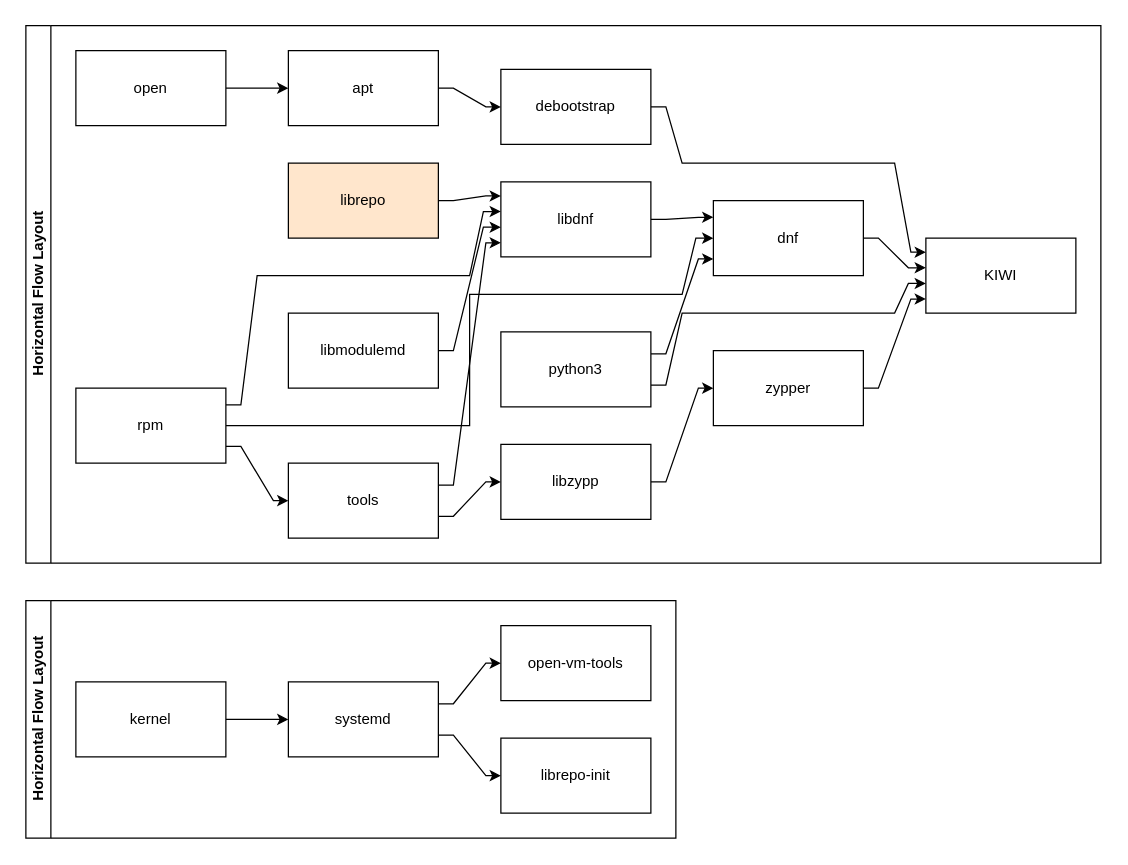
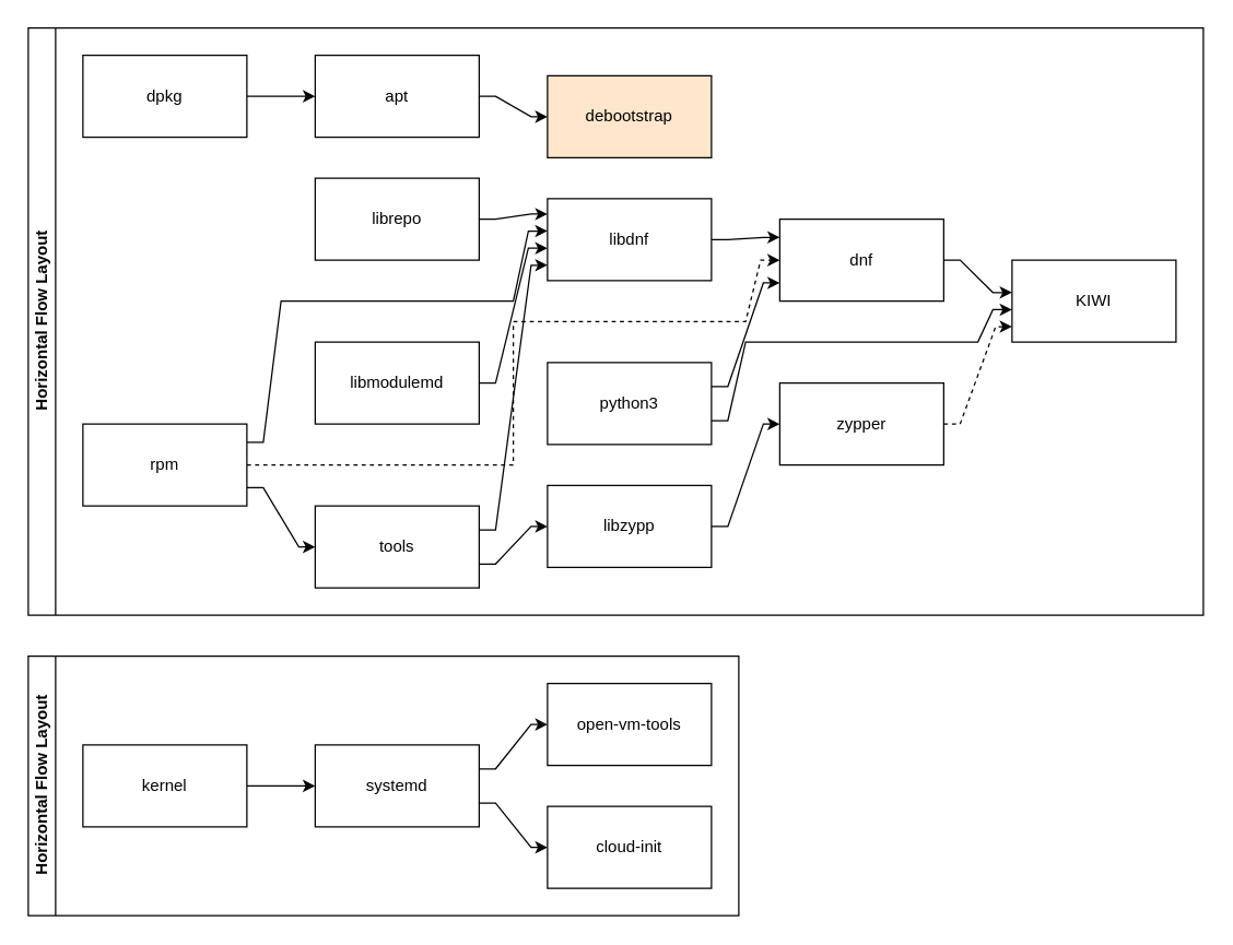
  <mxCell id="0" />
  <mxCell id="1" parent="0" />
  <mxCell id="2" value="Horizontal Flow Layout" style="swimlane;html=1;startSize=20;horizontal=0;childLayout=flowLayout;flowOrientation=west;resizable=0;interRankCellSpacing=50;containerType=tree;" vertex="1" parent="1"><mxGeometry width="860" height="430" as="geometry" x="20" y="20" /></mxCell>
  <mxCell id="3" value="KIWI" style="rounded=0;whiteSpace=wrap;html=1;" vertex="1" parent="2"><mxGeometry x="720" y="170" width="120" height="60" as="geometry" /></mxCell>
  <mxCell id="4" style="edgeStyle=orthogonalEdgeStyle;rounded=0;orthogonalLoop=1;jettySize=auto;html=1;noEdgeStyle=1;orthogonal=1;" edge="1" parent="2" source="5" target="3"><mxGeometry relative="1" as="geometry"><Array as="points"><mxPoint x="682" y="170" /><mxPoint x="706" y="193.75" /></Array></mxGeometry></mxCell>
  <mxCell id="5" value="dnf" style="rounded=0;whiteSpace=wrap;html=1;" vertex="1" parent="2"><mxGeometry x="550" y="140" width="120" height="60" as="geometry" /></mxCell>
- <mxCell id="6" style="edgeStyle=orthogonalEdgeStyle;rounded=0;orthogonalLoop=1;jettySize=auto;html=1;noEdgeStyle=1;orthogonal=1;" edge="1" parent="2" source="7" target="3"><mxGeometry relative="1" as="geometry"><Array as="points"><mxPoint x="682" y="290" /><mxPoint x="708" y="218.75" /></Array></mxGeometry></mxCell>
+ <mxCell id="6" style="edgeStyle=orthogonalEdgeStyle;rounded=0;orthogonalLoop=1;jettySize=auto;html=1;noEdgeStyle=1;orthogonal=1;dashed=1;" edge="1" parent="2" source="7" target="3"><mxGeometry relative="1" as="geometry"><Array as="points"><mxPoint x="682" y="290" /><mxPoint x="708" y="218.75" /></Array></mxGeometry></mxCell>
  <mxCell id="7" value="zypper" style="rounded=0;whiteSpace=wrap;html=1;" vertex="1" parent="2"><mxGeometry x="550" y="260" width="120" height="60" as="geometry" /></mxCell>
  <mxCell id="8" value="apt" style="rounded=0;whiteSpace=wrap;html=1;" vertex="1" parent="2"><mxGeometry x="210" y="20" width="120" height="60" as="geometry" /></mxCell>
  <mxCell id="9" style="edgeStyle=orthogonalEdgeStyle;rounded=0;orthogonalLoop=1;jettySize=auto;html=1;noEdgeStyle=1;orthogonal=1;" edge="1" parent="2" source="10" target="8"><mxGeometry relative="1" as="geometry"><Array as="points"><mxPoint x="172" y="50" /><mxPoint x="198" y="50" /></Array></mxGeometry></mxCell>
- <mxCell id="10" value="open" style="rounded=0;whiteSpace=wrap;html=1;" vertex="1" parent="2"><mxGeometry x="40" y="20" width="120" height="60" as="geometry" /></mxCell>
- <mxCell id="11" style="edgeStyle=orthogonalEdgeStyle;rounded=0;orthogonalLoop=1;jettySize=auto;html=1;noEdgeStyle=1;orthogonal=1;" edge="1" parent="2" source="12" target="3"><mxGeometry relative="1" as="geometry"><Array as="points"><mxPoint x="512" y="65" /><mxPoint x="525" y="110" /><mxPoint x="695" y="110" /><mxPoint x="708" y="181.25" /></Array></mxGeometry></mxCell>
- <mxCell id="12" value="debootstrap" style="rounded=0;whiteSpace=wrap;html=1;" vertex="1" parent="2"><mxGeometry x="380" y="35" width="120" height="60" as="geometry" /></mxCell>
+ <mxCell id="10" value="dpkg" style="rounded=0;whiteSpace=wrap;html=1;" vertex="1" parent="2"><mxGeometry x="40" y="20" width="120" height="60" as="geometry" /></mxCell>
+ <mxCell id="12" value="debootstrap" style="rounded=0;whiteSpace=wrap;html=1;fillColor=#ffe6cc;" vertex="1" parent="2"><mxGeometry x="380" y="35" width="120" height="60" as="geometry" /></mxCell>
  <mxCell id="13" style="edgeStyle=orthogonalEdgeStyle;rounded=0;orthogonalLoop=1;jettySize=auto;html=1;noEdgeStyle=1;orthogonal=1;" edge="1" parent="2" source="8" target="12"><mxGeometry relative="1" as="geometry"><Array as="points"><mxPoint x="342" y="50" /><mxPoint x="368" y="65" /></Array></mxGeometry></mxCell>
  <mxCell id="14" value="tools" style="rounded=0;whiteSpace=wrap;html=1;" vertex="1" parent="2"><mxGeometry x="210" y="350" width="120" height="60" as="geometry" /></mxCell>
- <mxCell id="15" value="librepo" style="rounded=0;whiteSpace=wrap;html=1;fillColor=#ffe6cc;" vertex="1" parent="2"><mxGeometry x="210" y="110" width="120" height="60" as="geometry" /></mxCell>
+ <mxCell id="15" value="librepo" style="rounded=0;whiteSpace=wrap;html=1;" vertex="1" parent="2"><mxGeometry x="210" y="110" width="120" height="60" as="geometry" /></mxCell>
  <mxCell id="16" style="edgeStyle=orthogonalEdgeStyle;rounded=0;orthogonalLoop=1;jettySize=auto;html=1;noEdgeStyle=1;orthogonal=1;" edge="1" parent="2" source="17" target="5"><mxGeometry relative="1" as="geometry"><Array as="points"><mxPoint x="512" y="155" /><mxPoint x="538" y="153.333" /></Array></mxGeometry></mxCell>
  <mxCell id="17" value="libdnf" style="rounded=0;whiteSpace=wrap;html=1;" vertex="1" parent="2"><mxGeometry x="380" y="125" width="120" height="60" as="geometry" /></mxCell>
  <mxCell id="18" style="edgeStyle=orthogonalEdgeStyle;rounded=0;orthogonalLoop=1;jettySize=auto;html=1;noEdgeStyle=1;orthogonal=1;" edge="1" parent="2" source="14" target="17"><mxGeometry relative="1" as="geometry"><Array as="points"><mxPoint x="342" y="367.5" /><mxPoint x="368" y="173.75" /></Array></mxGeometry></mxCell>
  <mxCell id="19" style="edgeStyle=orthogonalEdgeStyle;rounded=0;orthogonalLoop=1;jettySize=auto;html=1;noEdgeStyle=1;orthogonal=1;" edge="1" parent="2" source="15" target="17"><mxGeometry relative="1" as="geometry"><Array as="points"><mxPoint x="342" y="140" /><mxPoint x="368" y="136.25" /></Array></mxGeometry></mxCell>
  <mxCell id="20" style="edgeStyle=orthogonalEdgeStyle;rounded=0;orthogonalLoop=1;jettySize=auto;html=1;noEdgeStyle=1;orthogonal=1;" edge="1" parent="2" source="22" target="3"><mxGeometry relative="1" as="geometry"><Array as="points"><mxPoint x="512" y="287.5" /><mxPoint x="525" y="230" /><mxPoint x="695" y="230" /><mxPoint x="706" y="206.25" /></Array></mxGeometry></mxCell>
  <mxCell id="21" style="edgeStyle=orthogonalEdgeStyle;rounded=0;orthogonalLoop=1;jettySize=auto;html=1;noEdgeStyle=1;orthogonal=1;" edge="1" parent="2" source="22" target="5"><mxGeometry relative="1" as="geometry"><Array as="points"><mxPoint x="512" y="262.5" /><mxPoint x="538" y="186.667" /></Array></mxGeometry></mxCell>
  <mxCell id="22" value="python3" style="rounded=0;whiteSpace=wrap;html=1;" vertex="1" parent="2"><mxGeometry x="380" y="245" width="120" height="60" as="geometry" /></mxCell>
  <mxCell id="23" style="edgeStyle=orthogonalEdgeStyle;rounded=0;orthogonalLoop=1;jettySize=auto;html=1;noEdgeStyle=1;orthogonal=1;" edge="1" parent="2" source="26" target="17"><mxGeometry relative="1" as="geometry"><Array as="points"><mxPoint x="172" y="303.333" /><mxPoint x="185" y="200" /><mxPoint x="355" y="200" /><mxPoint x="366" y="148.75" /></Array></mxGeometry></mxCell>
- <mxCell id="24" style="edgeStyle=orthogonalEdgeStyle;rounded=0;orthogonalLoop=1;jettySize=auto;html=1;noEdgeStyle=1;orthogonal=1;" edge="1" parent="2" source="26" target="5"><mxGeometry relative="1" as="geometry"><mxPoint x="-290" y="120" as="targetPoint" /><Array as="points"><mxPoint x="174" y="320" /><mxPoint x="185" y="320" /><mxPoint x="355" y="320" /><mxPoint x="355" y="215" /><mxPoint x="525" y="215" /><mxPoint x="536" y="170" /></Array></mxGeometry></mxCell>
+ <mxCell id="24" style="edgeStyle=orthogonalEdgeStyle;rounded=0;orthogonalLoop=1;jettySize=auto;html=1;noEdgeStyle=1;orthogonal=1;dashed=1;" edge="1" parent="2" source="26" target="5"><mxGeometry relative="1" as="geometry"><mxPoint x="-290" y="120" as="targetPoint" /><Array as="points"><mxPoint x="174" y="320" /><mxPoint x="185" y="320" /><mxPoint x="355" y="320" /><mxPoint x="355" y="215" /><mxPoint x="525" y="215" /><mxPoint x="536" y="170" /></Array></mxGeometry></mxCell>
  <mxCell id="25" style="edgeStyle=orthogonalEdgeStyle;rounded=0;orthogonalLoop=1;jettySize=auto;html=1;noEdgeStyle=1;orthogonal=1;" edge="1" parent="2" source="26" target="14"><mxGeometry relative="1" as="geometry"><Array as="points"><mxPoint x="172" y="336.667" /><mxPoint x="198" y="380" /></Array></mxGeometry></mxCell>
  <mxCell id="26" value="rpm" style="rounded=0;whiteSpace=wrap;html=1;" vertex="1" parent="2"><mxGeometry x="40" y="290" width="120" height="60" as="geometry" /></mxCell>
  <mxCell id="27" style="edgeStyle=orthogonalEdgeStyle;rounded=0;orthogonalLoop=1;jettySize=auto;html=1;noEdgeStyle=1;orthogonal=1;" edge="1" parent="2" source="28" target="17"><mxGeometry relative="1" as="geometry"><Array as="points"><mxPoint x="342" y="260" /><mxPoint x="366" y="161.25" /></Array></mxGeometry></mxCell>
  <mxCell id="28" value="libmodulemd" style="rounded=0;whiteSpace=wrap;html=1;" vertex="1" parent="2"><mxGeometry x="210" y="230" width="120" height="60" as="geometry" /></mxCell>
  <mxCell id="29" style="edgeStyle=orthogonalEdgeStyle;rounded=0;orthogonalLoop=1;jettySize=auto;html=1;noEdgeStyle=1;orthogonal=1;" edge="1" parent="2" source="30" target="7"><mxGeometry relative="1" as="geometry"><Array as="points"><mxPoint x="512" y="365" /><mxPoint x="538" y="290" /></Array></mxGeometry></mxCell>
  <mxCell id="30" value="&lt;div&gt;libzypp&lt;/div&gt;" style="rounded=0;whiteSpace=wrap;html=1;" vertex="1" parent="2"><mxGeometry x="380" y="335" width="120" height="60" as="geometry" /></mxCell>
  <mxCell id="31" style="edgeStyle=orthogonalEdgeStyle;rounded=0;orthogonalLoop=1;jettySize=auto;html=1;noEdgeStyle=1;orthogonal=1;" edge="1" parent="2" source="14" target="30"><mxGeometry relative="1" as="geometry"><Array as="points"><mxPoint x="342" y="392.5" /><mxPoint x="368" y="365" /></Array></mxGeometry></mxCell>
  <mxCell id="32" value="Horizontal Flow Layout" style="swimlane;html=1;startSize=20;horizontal=0;childLayout=flowLayout;flowOrientation=west;resizable=0;interRankCellSpacing=50;containerType=tree;" vertex="1" parent="1"><mxGeometry y="480" width="520" height="190" as="geometry" x="20" /></mxCell>
- <mxCell id="33" value="librepo-init" style="rounded=0;whiteSpace=wrap;html=1;" vertex="1" parent="32"><mxGeometry x="380" y="110" width="120" height="60" as="geometry" /></mxCell>
+ <mxCell id="33" value="cloud-init" style="rounded=0;whiteSpace=wrap;html=1;" vertex="1" parent="32"><mxGeometry x="380" y="110" width="120" height="60" as="geometry" /></mxCell>
  <mxCell id="34" value="open-vm-tools" style="rounded=0;whiteSpace=wrap;html=1;" vertex="1" parent="32"><mxGeometry x="380" y="20" width="120" height="60" as="geometry" /></mxCell>
  <mxCell id="35" style="edgeStyle=orthogonalEdgeStyle;rounded=0;orthogonalLoop=1;jettySize=auto;html=1;noEdgeStyle=1;orthogonal=1;" edge="1" parent="32" source="37" target="34"><mxGeometry relative="1" as="geometry"><Array as="points"><mxPoint x="342" y="82.5" /><mxPoint x="368" y="50" /></Array></mxGeometry></mxCell>
  <mxCell id="36" style="edgeStyle=orthogonalEdgeStyle;rounded=0;orthogonalLoop=1;jettySize=auto;html=1;noEdgeStyle=1;orthogonal=1;" edge="1" parent="32" source="37" target="33"><mxGeometry relative="1" as="geometry"><Array as="points"><mxPoint x="342" y="107.5" /><mxPoint x="368" y="140" /></Array></mxGeometry></mxCell>
  <mxCell id="37" value="systemd" style="rounded=0;whiteSpace=wrap;html=1;" vertex="1" parent="32"><mxGeometry x="210" y="65" width="120" height="60" as="geometry" /></mxCell>
  <mxCell id="38" style="edgeStyle=orthogonalEdgeStyle;rounded=0;orthogonalLoop=1;jettySize=auto;html=1;noEdgeStyle=1;orthogonal=1;" edge="1" parent="32" source="39" target="37"><mxGeometry relative="1" as="geometry"><Array as="points"><mxPoint x="172" y="95" /><mxPoint x="198" y="95" /></Array></mxGeometry></mxCell>
  <mxCell id="39" value="kernel" style="rounded=0;whiteSpace=wrap;html=1;" vertex="1" parent="32"><mxGeometry x="40" y="65" width="120" height="60" as="geometry" /></mxCell>
